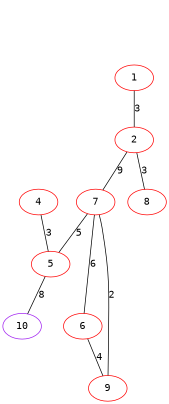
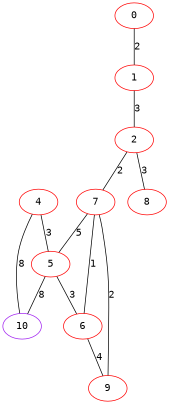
  graph {
    fontname="DejaVu Sans Mono"
    node [color=red fontname="DejaVu Sans Mono" weight=1]
    edge [fontname="DejaVu Sans Mono"]
+   0
    1
    2
    7
    8
    5
    9
    4
    10 [color=purple weight=4]
    6
+   0 -- 1 [label=2]
    1 -- 2 [label=3]
-   2 -- 7 [label=9]
+   2 -- 7 [label=2]
    2 -- 8 [label=3]
    7 -- 5 [label=5]
    7 -- 9 [label=2]
    5 -- 10 [label=8]
+   5 -- 6 [label=3]
    4 -- 5 [label=3]
-   6 -- 7 [label=6]
+   4 -- 10 [label=8]
+   6 -- 7 [label=1]
    6 -- 9 [label=4]
  }
